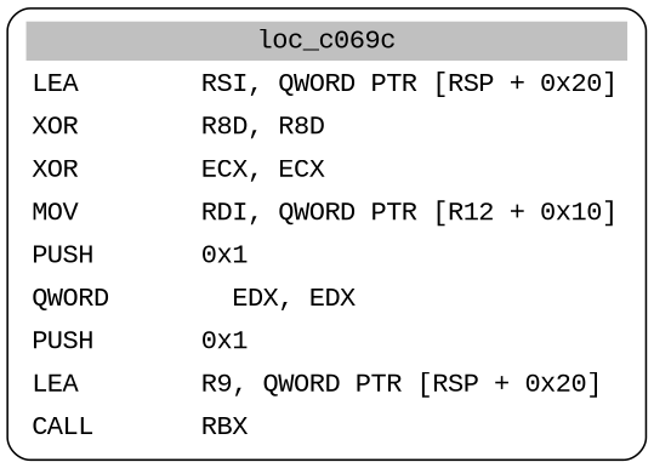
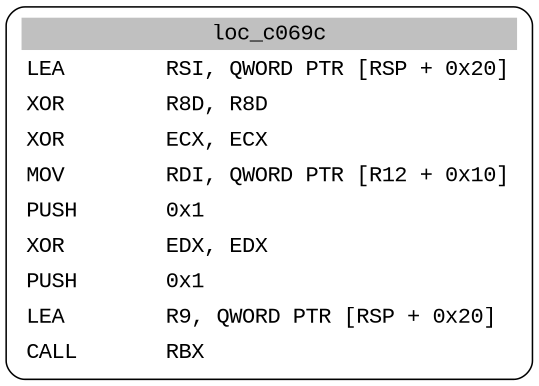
  digraph {
-   n1 [fontname="Courier New" label=<<table border="0" cellborder="0" cellpadding="3"><tr><td align="center" colspan="2" bgcolor="grey">loc_c069c</td></tr><tr><td align="left">LEA        RSI, QWORD PTR [RSP + 0x20]</td></tr><tr><td align="left">XOR        R8D, R8D</td></tr><tr><td align="left">XOR        ECX, ECX</td></tr><tr><td align="left">MOV        RDI, QWORD PTR [R12 + 0x10]</td></tr><tr><td align="left">PUSH       0x1</td></tr><tr><td align="left">QWORD        EDX, EDX</td></tr><tr><td align="left">PUSH       0x1</td></tr><tr><td align="left">LEA        R9, QWORD PTR [RSP + 0x20]</td></tr><tr><td align="left">CALL       RBX</td></tr></table>> shape=Mrecord]
+   n1 [fontname="Courier New" label=<<table border="0" cellborder="0" cellpadding="3"><tr><td align="center" colspan="2" bgcolor="grey">loc_c069c</td></tr><tr><td align="left">LEA        RSI, QWORD PTR [RSP + 0x20]</td></tr><tr><td align="left">XOR        R8D, R8D</td></tr><tr><td align="left">XOR        ECX, ECX</td></tr><tr><td align="left">MOV        RDI, QWORD PTR [R12 + 0x10]</td></tr><tr><td align="left">PUSH       0x1</td></tr><tr><td align="left">XOR        EDX, EDX</td></tr><tr><td align="left">PUSH       0x1</td></tr><tr><td align="left">LEA        R9, QWORD PTR [RSP + 0x20]</td></tr><tr><td align="left">CALL       RBX</td></tr></table>> shape=Mrecord]
  }
